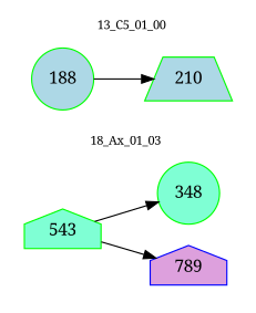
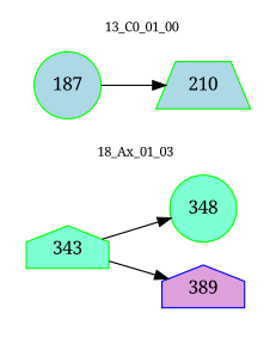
  digraph {
    fontname="Noto Serif"
    rankdir=LR
    node [color=green fillcolor=aquamarine fontname="Noto Serif" shape=house style=filled]
    edge [color=black fontname="Noto Serif"]
-   n1 [label=543]
-   n2 [color=blue fillcolor=plum label=789]
+   n1 [label=343]
+   n2 [color=blue fillcolor=plum label=389]
    n3 [label=348 shape=circle]
-   n4 [fillcolor=lightblue label=188 shape=circle]
+   n4 [fillcolor=lightblue label=187 shape=circle]
    n5 [fillcolor=lightblue label=210 shape=trapezium]
    subgraph cluster_1 {
      color=white
      fontsize=10
      label="18_Ax_01_03"
      n1
      n2
      n3
    }
    subgraph cluster_2 {
      color=white
      fontsize=10
-     label="13_C5_01_00"
+     label="13_C0_01_00"
      n4
      n5
    }
    n1 -> n2
    n1 -> n3
    n4 -> n5
  }
